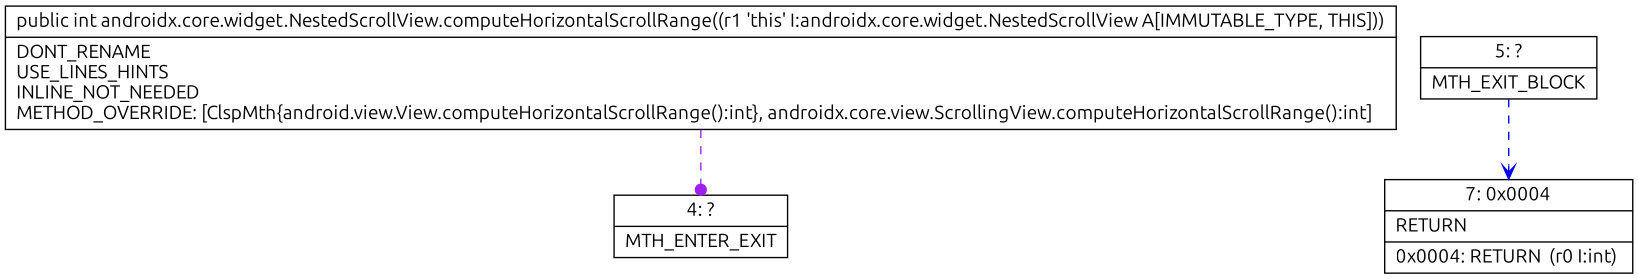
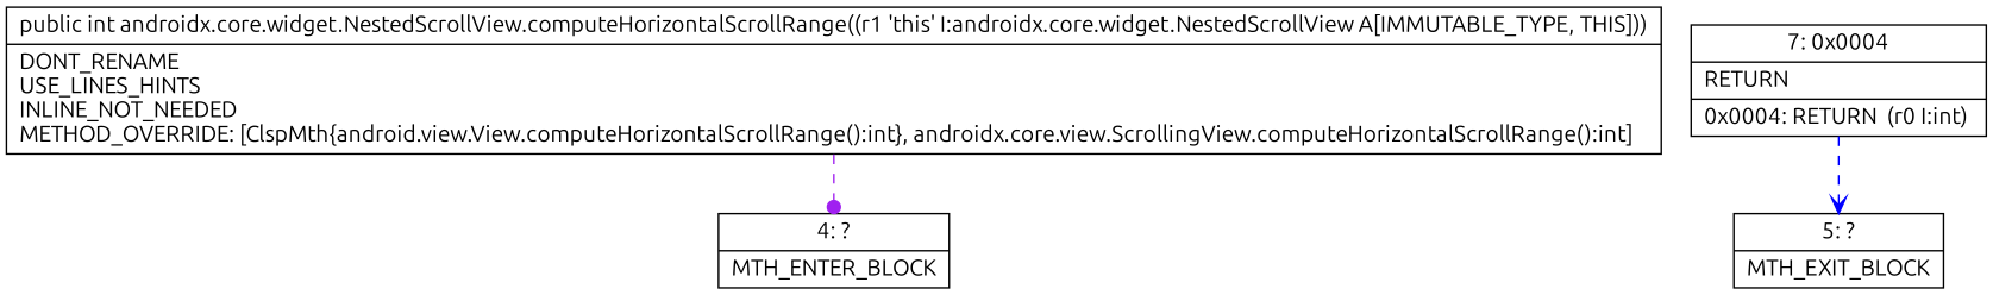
  digraph {
    fontname=Ubuntu
    node [fontname=Ubuntu shape=record]
    edge [fontname=Ubuntu style=dashed]
-   n1 [label="{4\:\ ?|MTH_ENTER_EXIT\l}"]
+   n1 [label="{4\:\ ?|MTH_ENTER_BLOCK\l}"]
    n2 [label="{7\:\ 0x0004|RETURN\l|0x0004: RETURN  (r0 I:int) \l}"]
    n3 [label="{5\:\ ?|MTH_EXIT_BLOCK\l}"]
    n4 [label="{public int androidx.core.widget.NestedScrollView.computeHorizontalScrollRange((r1 'this' I:androidx.core.widget.NestedScrollView A[IMMUTABLE_TYPE, THIS]))  | DONT_RENAME\lUSE_LINES_HINTS\lINLINE_NOT_NEEDED\lMETHOD_OVERRIDE: [ClspMth\{android.view.View.computeHorizontalScrollRange():int\}, androidx.core.view.ScrollingView.computeHorizontalScrollRange():int]\l}"]
-   n3 -> n2 [arrowhead=vee color=blue]
+   n2 -> n3 [arrowhead=vee color=blue]
    n4 -> n1 [arrowhead=dot color=purple]
  }
